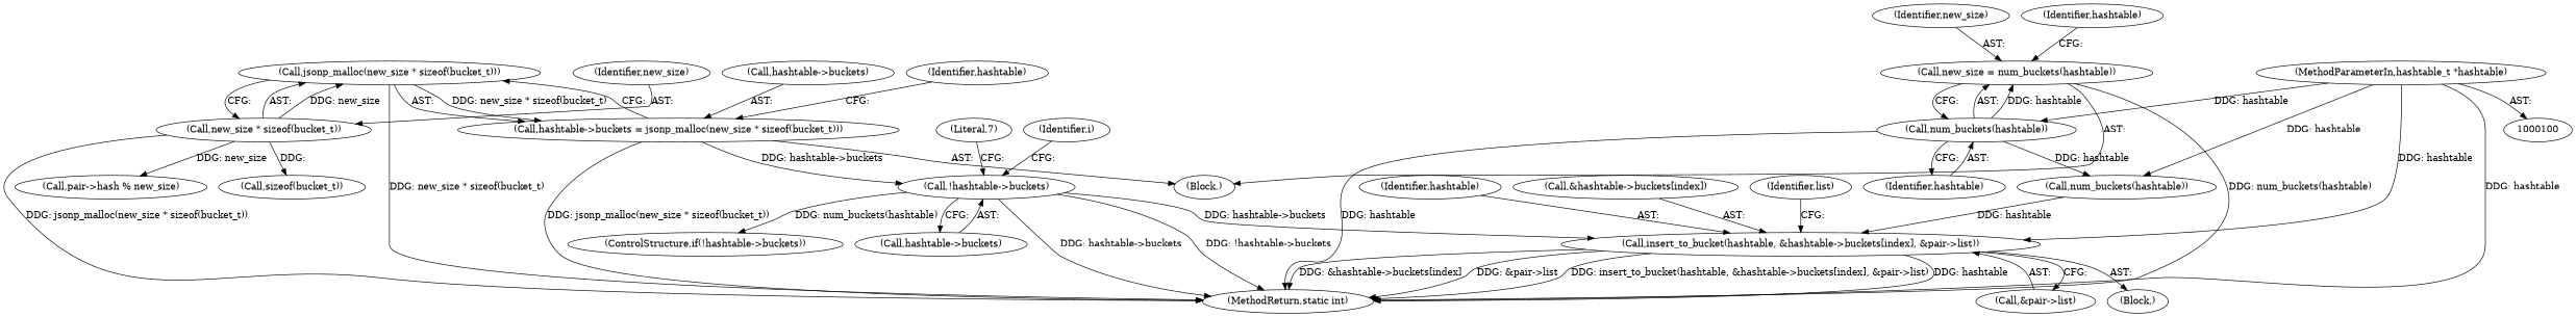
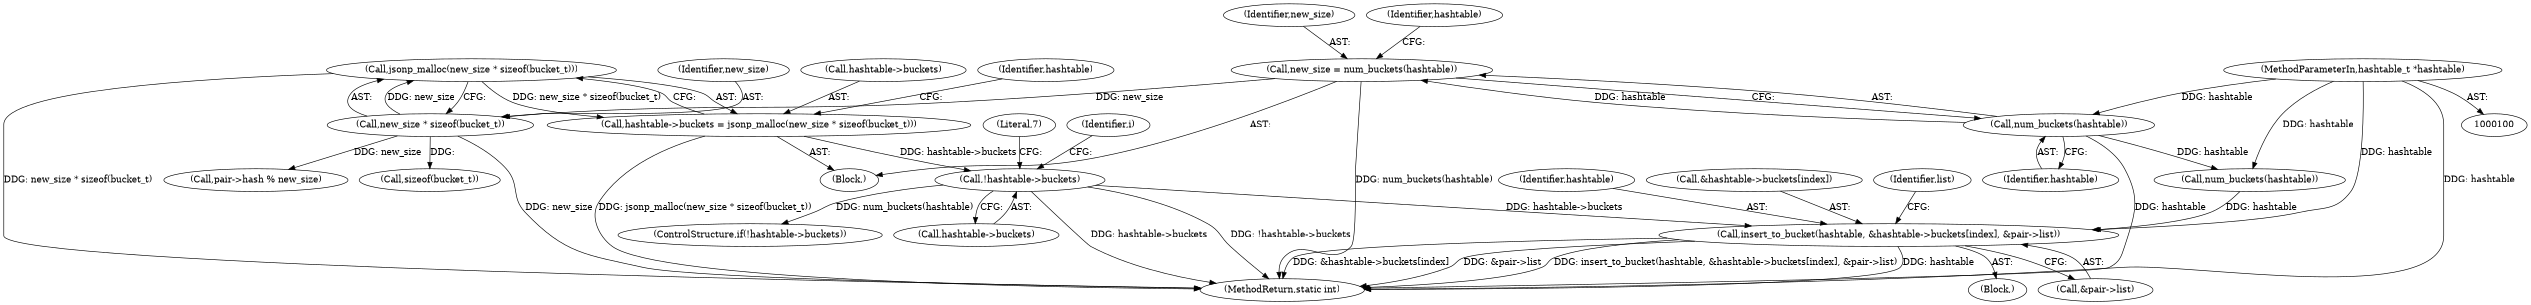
  digraph {
    n1 [label="(Call,jsonp_malloc(new_size * sizeof(bucket_t)))"]
    n2 [label="(Call,new_size * sizeof(bucket_t))"]
    n3 [label="(Call,hashtable->buckets = jsonp_malloc(new_size * sizeof(bucket_t)))"]
    n4 [label="(MethodReturn,static int)"]
    n5 [label="(Call,pair->hash % new_size)"]
    n6 [label="(Call,sizeof(bucket_t))"]
    n7 [label="(Block,)"]
    n8 [label="(Call,!hashtable->buckets)"]
    n9 [label="(Call,new_size = num_buckets(hashtable))"]
    n10 [label="(Call,num_buckets(hashtable))"]
    n11 [label="(Call,num_buckets(hashtable))"]
    n12 [label="(Identifier,hashtable)"]
    n13 [label="(Call,insert_to_bucket(hashtable, &hashtable->buckets[index], &pair->list))"]
    n14 [label="(MethodParameterIn,hashtable_t *hashtable)"]
    1000100
    n16 [label="(Call,&pair->list)"]
    n17 [label="(Block,)"]
    n18 [label="(ControlStructure,if(!hashtable->buckets))"]
    n19 [label="(Call,hashtable->buckets)"]
    n20 [label="(Call,hashtable->buckets)"]
    n21 [label="(Identifier,hashtable)"]
    n22 [label="(Identifier,hashtable)"]
    n23 [label="(Literal,7)"]
    n24 [label="(Call,&hashtable->buckets[index])"]
    n25 [label="(Identifier,new_size)"]
    n26 [label="(Identifier,list)"]
    n27 [label="(Identifier,new_size)"]
    n28 [label="(Identifier,i)"]
    n29 [label="(Identifier,hashtable)"]
    n1 -> n2 [label="CFG: "]
    n1 -> n3 [label="AST: "]
    n1 -> n3 [label="DDG: new_size * sizeof(bucket_t)"]
    n1 -> n4 [label="DDG: new_size * sizeof(bucket_t)"]
    n2 -> n1 [label="AST: "]
    n2 -> n1 [label="DDG: new_size"]
-   n2 -> n4 [label="DDG: jsonp_malloc(new_size * sizeof(bucket_t))"]
+   n2 -> n4 [label="DDG: new_size"]
    n2 -> n5 [label="DDG: new_size"]
    n2 -> n6 [label="DDG: "]
    n3 -> n1 [label="CFG: "]
    n3 -> n4 [label="DDG: jsonp_malloc(new_size * sizeof(bucket_t))"]
    n3 -> n7 [label="AST: "]
    n3 -> n8 [label="DDG: hashtable->buckets"]
    n8 -> n4 [label="DDG: hashtable->buckets"]
    n8 -> n4 [label="DDG: !hashtable->buckets"]
    n8 -> n13 [label="DDG: hashtable->buckets"]
    n8 -> n18 [label="DDG: num_buckets(hashtable)"]
    n8 -> n19 [label="CFG: "]
+   n9 -> n2 [label="DDG: new_size"]
    n9 -> n4 [label="DDG: num_buckets(hashtable)"]
    n9 -> n7 [label="AST: "]
    n9 -> n10 [label="CFG: "]
    n10 -> n4 [label="DDG: hashtable"]
    n10 -> n9 [label="AST: "]
    n10 -> n9 [label="DDG: hashtable"]
    n10 -> n11 [label="DDG: hashtable"]
    n10 -> n12 [label="CFG: "]
    n11 -> n13 [label="DDG: hashtable"]
    n12 -> n10 [label="AST: "]
    n13 -> n4 [label="DDG: hashtable"]
    n13 -> n4 [label="DDG: &hashtable->buckets[index]"]
    n13 -> n4 [label="DDG: &pair->list"]
    n13 -> n4 [label="DDG: insert_to_bucket(hashtable, &hashtable->buckets[index], &pair->list)"]
    n13 -> n16 [label="CFG: "]
    n13 -> n17 [label="AST: "]
    n14 -> n4 [label="DDG: hashtable"]
    n14 -> n10 [label="DDG: hashtable"]
    n14 -> n11 [label="DDG: hashtable"]
    n14 -> n13 [label="DDG: hashtable"]
    n14 -> 1000100 [label="AST: "]
    n16 -> n13 [label="AST: "]
    n19 -> n8 [label="AST: "]
    n20 -> n3 [label="AST: "]
    n21 -> n13 [label="AST: "]
    n22 -> n3 [label="CFG: "]
    n23 -> n8 [label="CFG: "]
    n24 -> n13 [label="AST: "]
    n25 -> n9 [label="AST: "]
    n26 -> n13 [label="CFG: "]
    n27 -> n2 [label="AST: "]
    n28 -> n8 [label="CFG: "]
    n29 -> n9 [label="CFG: "]
  }
